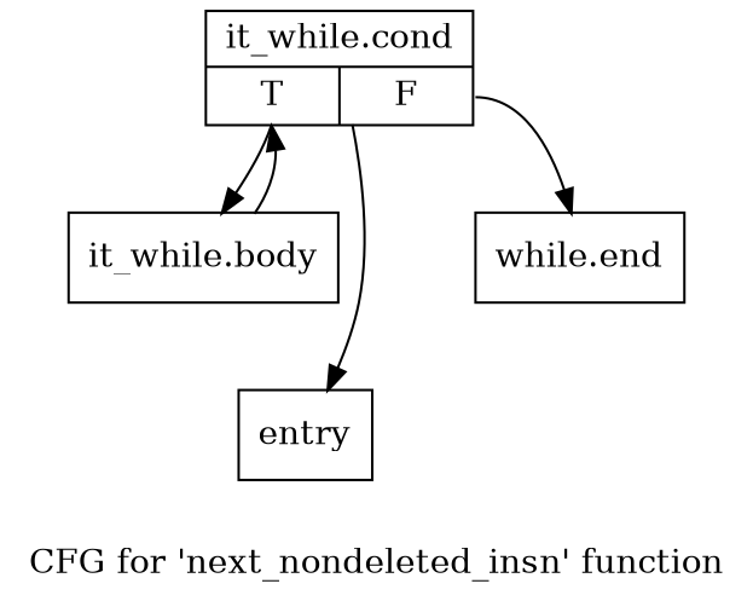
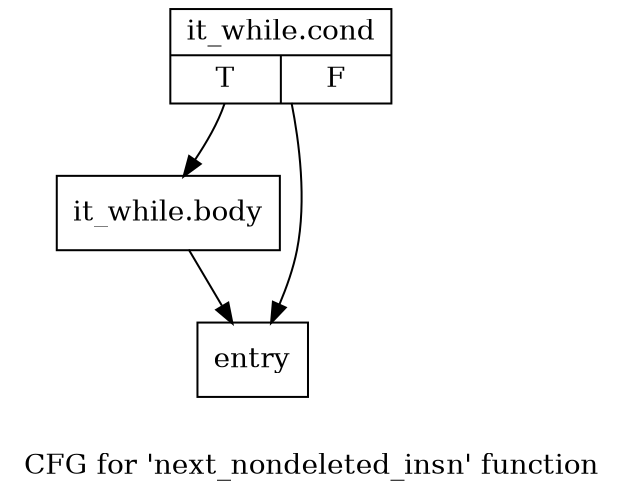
  digraph {
    label="CFG for 'next_nondeleted_insn' function"
    node [shape=record]
    n1 [label="{entry}"]
    n2 [label="{it_while.cond|{<s0>T|<s1>F}}"]
    n3 [label="{it_while.body}"]
-   n4 [label="{while.end}"]
    n2 -> n1
    n2 -> n3 [tailport=s0]
-   n2 -> n4 [tailport=s1]
-   n3 -> n2
+   n3 -> n1
  }
